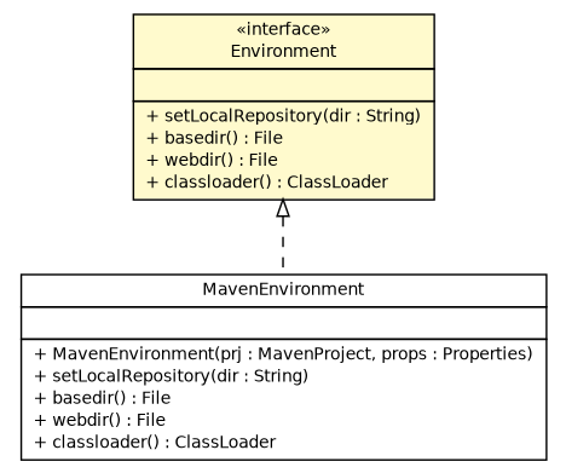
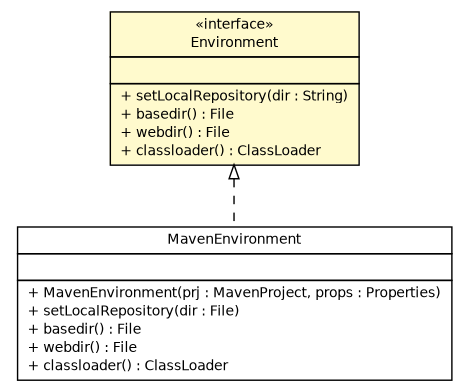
  digraph {
    nodesep=0.25
    ranksep=0.5
    node [fontcolor=black fontname=Helvetica fontsize=10.0 shape=plaintext]
    n1 [label=<<table title="com.rexsl.maven.Environment" border="0" cellborder="1" cellspacing="0" cellpadding="2" port="p" bgcolor="lemonChiffon" href="./Environment.html"> 		<tr><td><table border="0" cellspacing="0" cellpadding="1"> <tr><td align="center" balign="center"> &#171;interface&#187; </td></tr> <tr><td align="center" balign="center"> Environment </td></tr> 		</table></td></tr> 		<tr><td><table border="0" cellspacing="0" cellpadding="1"> <tr><td align="left" balign="left">  </td></tr> 		</table></td></tr> 		<tr><td><table border="0" cellspacing="0" cellpadding="1"> <tr><td align="left" balign="left"> + setLocalRepository(dir : String) </td></tr> <tr><td align="left" balign="left"> + basedir() : File </td></tr> <tr><td align="left" balign="left"> + webdir() : File </td></tr> <tr><td align="left" balign="left"> + classloader() : ClassLoader </td></tr> 		</table></td></tr> 		</table>>]
-   n2 [label=<<table title="com.rexsl.maven.MavenEnvironment" border="0" cellborder="1" cellspacing="0" cellpadding="2" port="p" href="./MavenEnvironment.html"> 		<tr><td><table border="0" cellspacing="0" cellpadding="1"> <tr><td align="center" balign="center"> MavenEnvironment </td></tr> 		</table></td></tr> 		<tr><td><table border="0" cellspacing="0" cellpadding="1"> <tr><td align="left" balign="left">  </td></tr> 		</table></td></tr> 		<tr><td><table border="0" cellspacing="0" cellpadding="1"> <tr><td align="left" balign="left"> + MavenEnvironment(prj : MavenProject, props : Properties) </td></tr> <tr><td align="left" balign="left"> + setLocalRepository(dir : String) </td></tr> <tr><td align="left" balign="left"> + basedir() : File </td></tr> <tr><td align="left" balign="left"> + webdir() : File </td></tr> <tr><td align="left" balign="left"> + classloader() : ClassLoader </td></tr> 		</table></td></tr> 		</table>>]
+   n2 [label=<<table title="com.rexsl.maven.MavenEnvironment" border="0" cellborder="1" cellspacing="0" cellpadding="2" port="p" href="./MavenEnvironment.html"> 		<tr><td><table border="0" cellspacing="0" cellpadding="1"> <tr><td align="center" balign="center"> MavenEnvironment </td></tr> 		</table></td></tr> 		<tr><td><table border="0" cellspacing="0" cellpadding="1"> <tr><td align="left" balign="left">  </td></tr> 		</table></td></tr> 		<tr><td><table border="0" cellspacing="0" cellpadding="1"> <tr><td align="left" balign="left"> + MavenEnvironment(prj : MavenProject, props : Properties) </td></tr> <tr><td align="left" balign="left"> + setLocalRepository(dir : File) </td></tr> <tr><td align="left" balign="left"> + basedir() : File </td></tr> <tr><td align="left" balign="left"> + webdir() : File </td></tr> <tr><td align="left" balign="left"> + classloader() : ClassLoader </td></tr> 		</table></td></tr> 		</table>>]
    n1 -> n2 [arrowtail=empty dir=back fontname=Helvetica fontsize=10 headport=p labelfontname=Helvetica labelfontsize=10 style=dashed tailport=p]
  }
